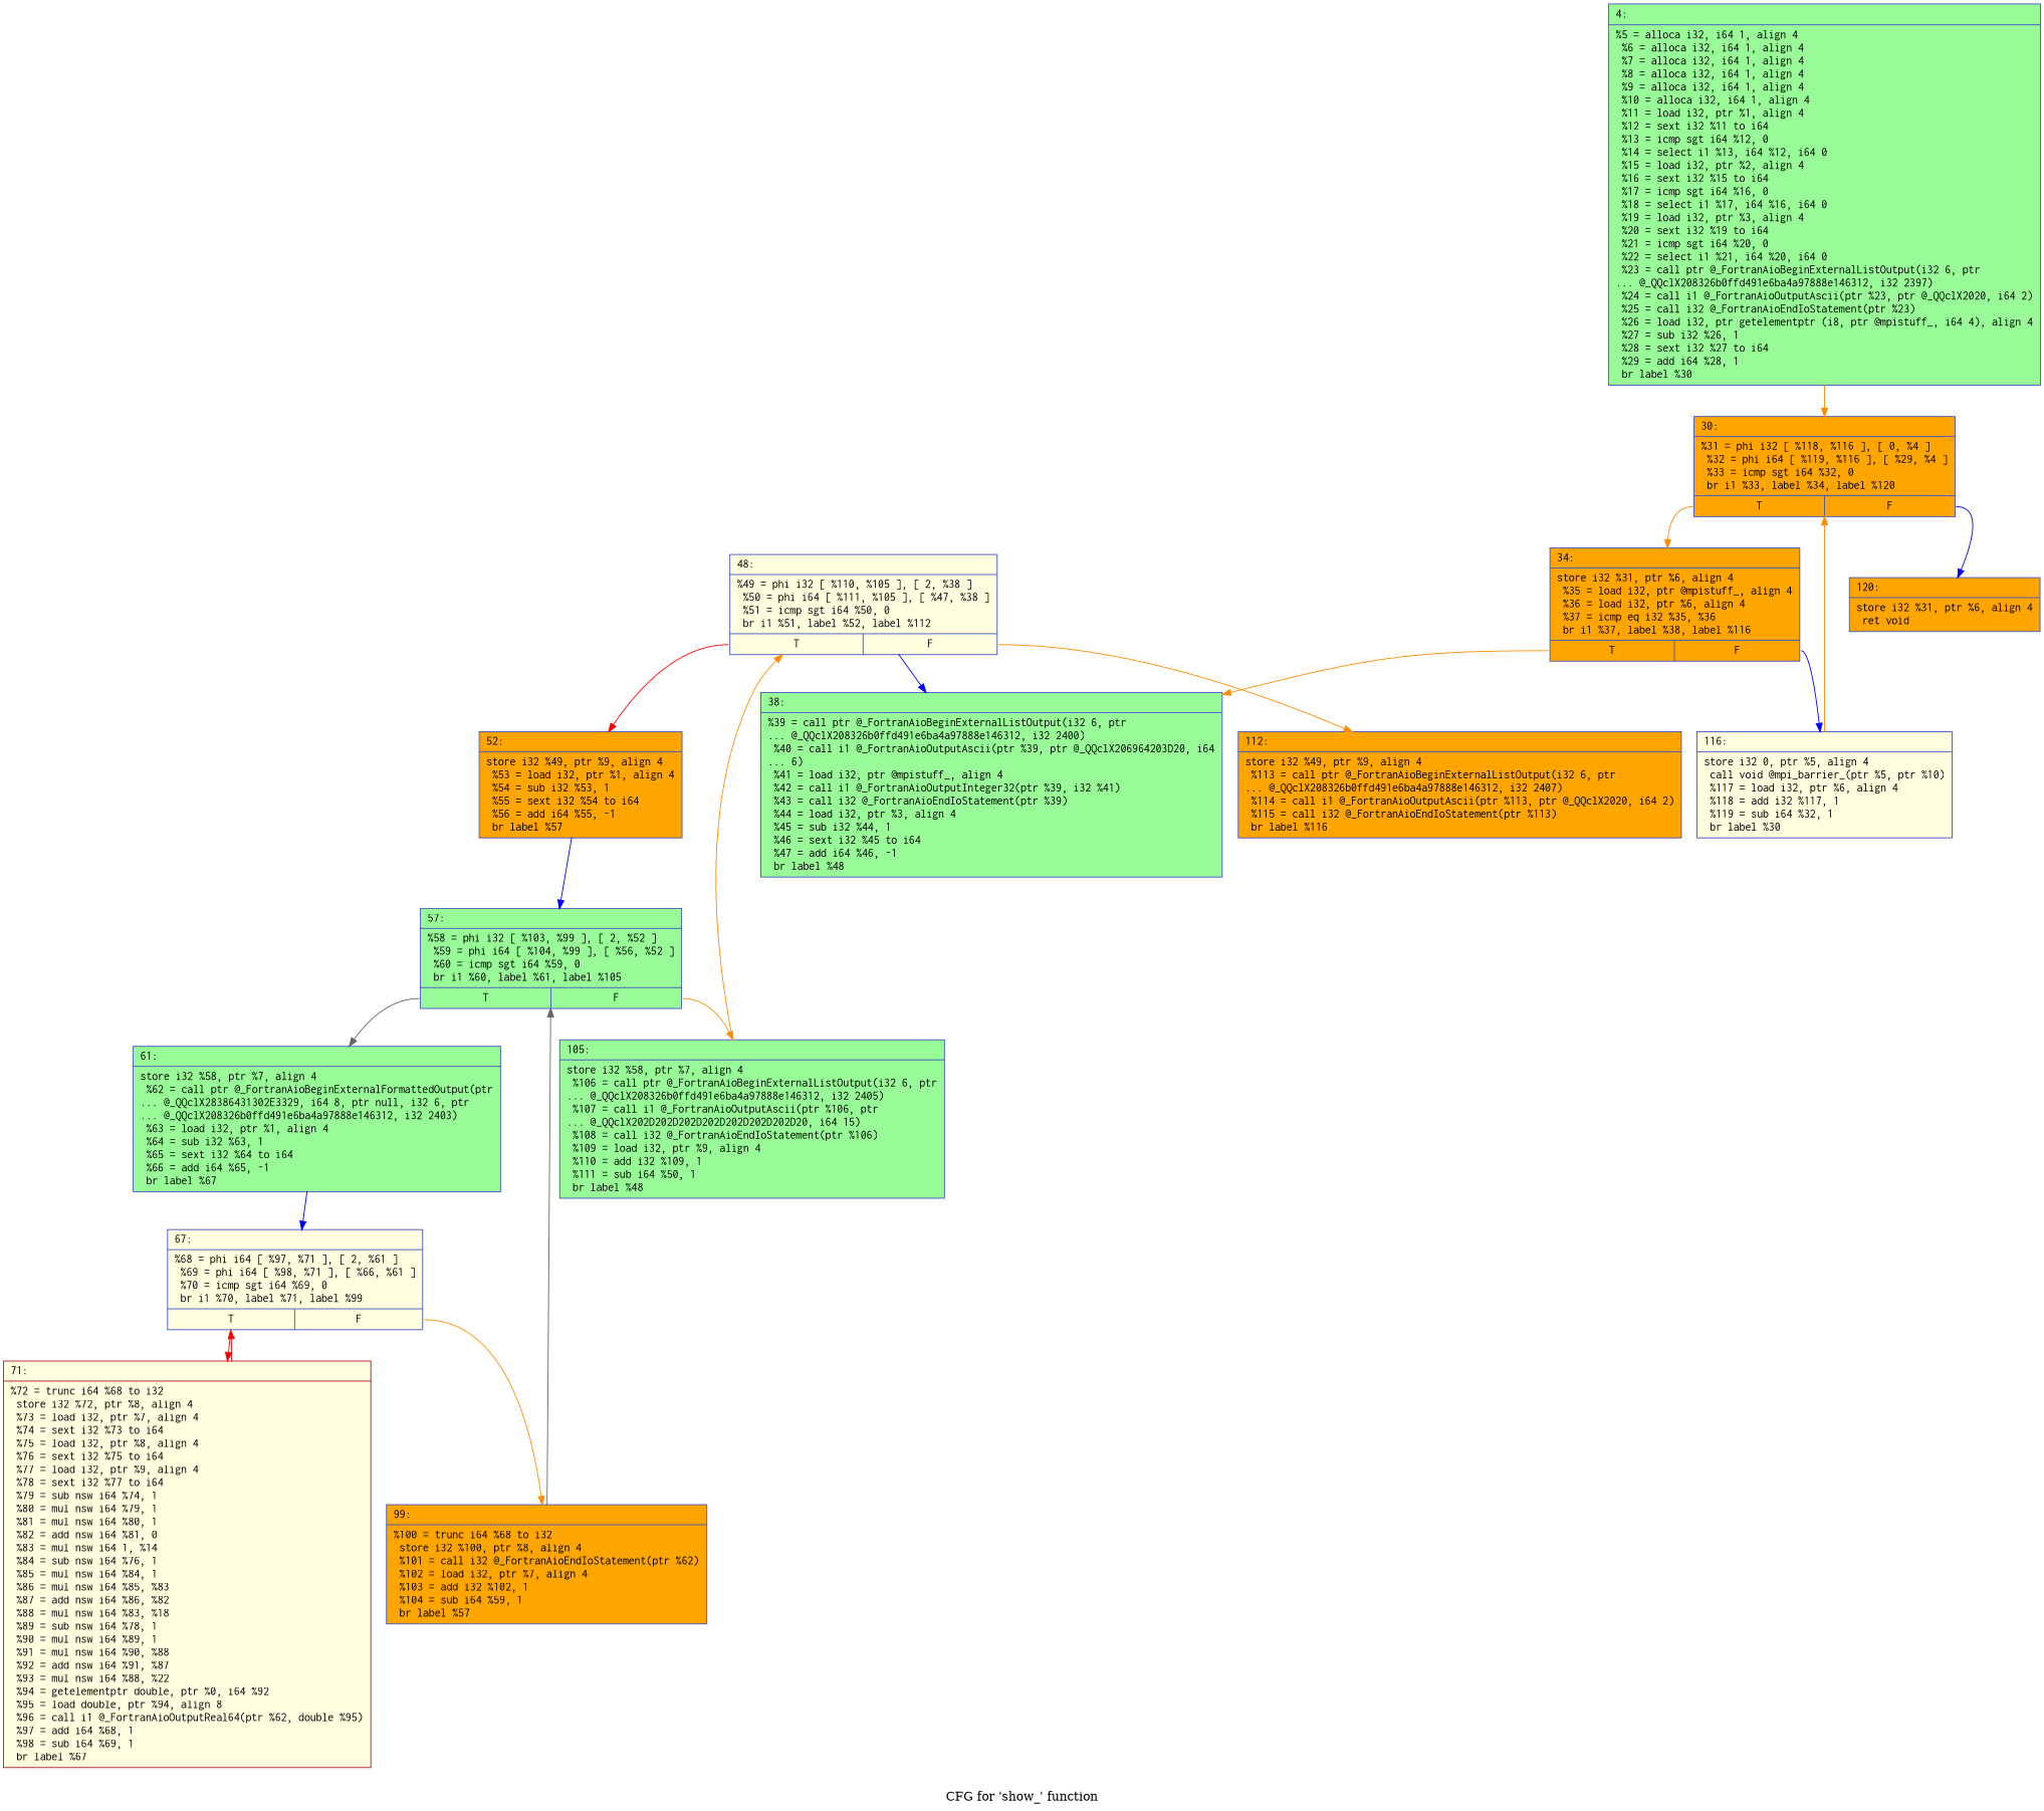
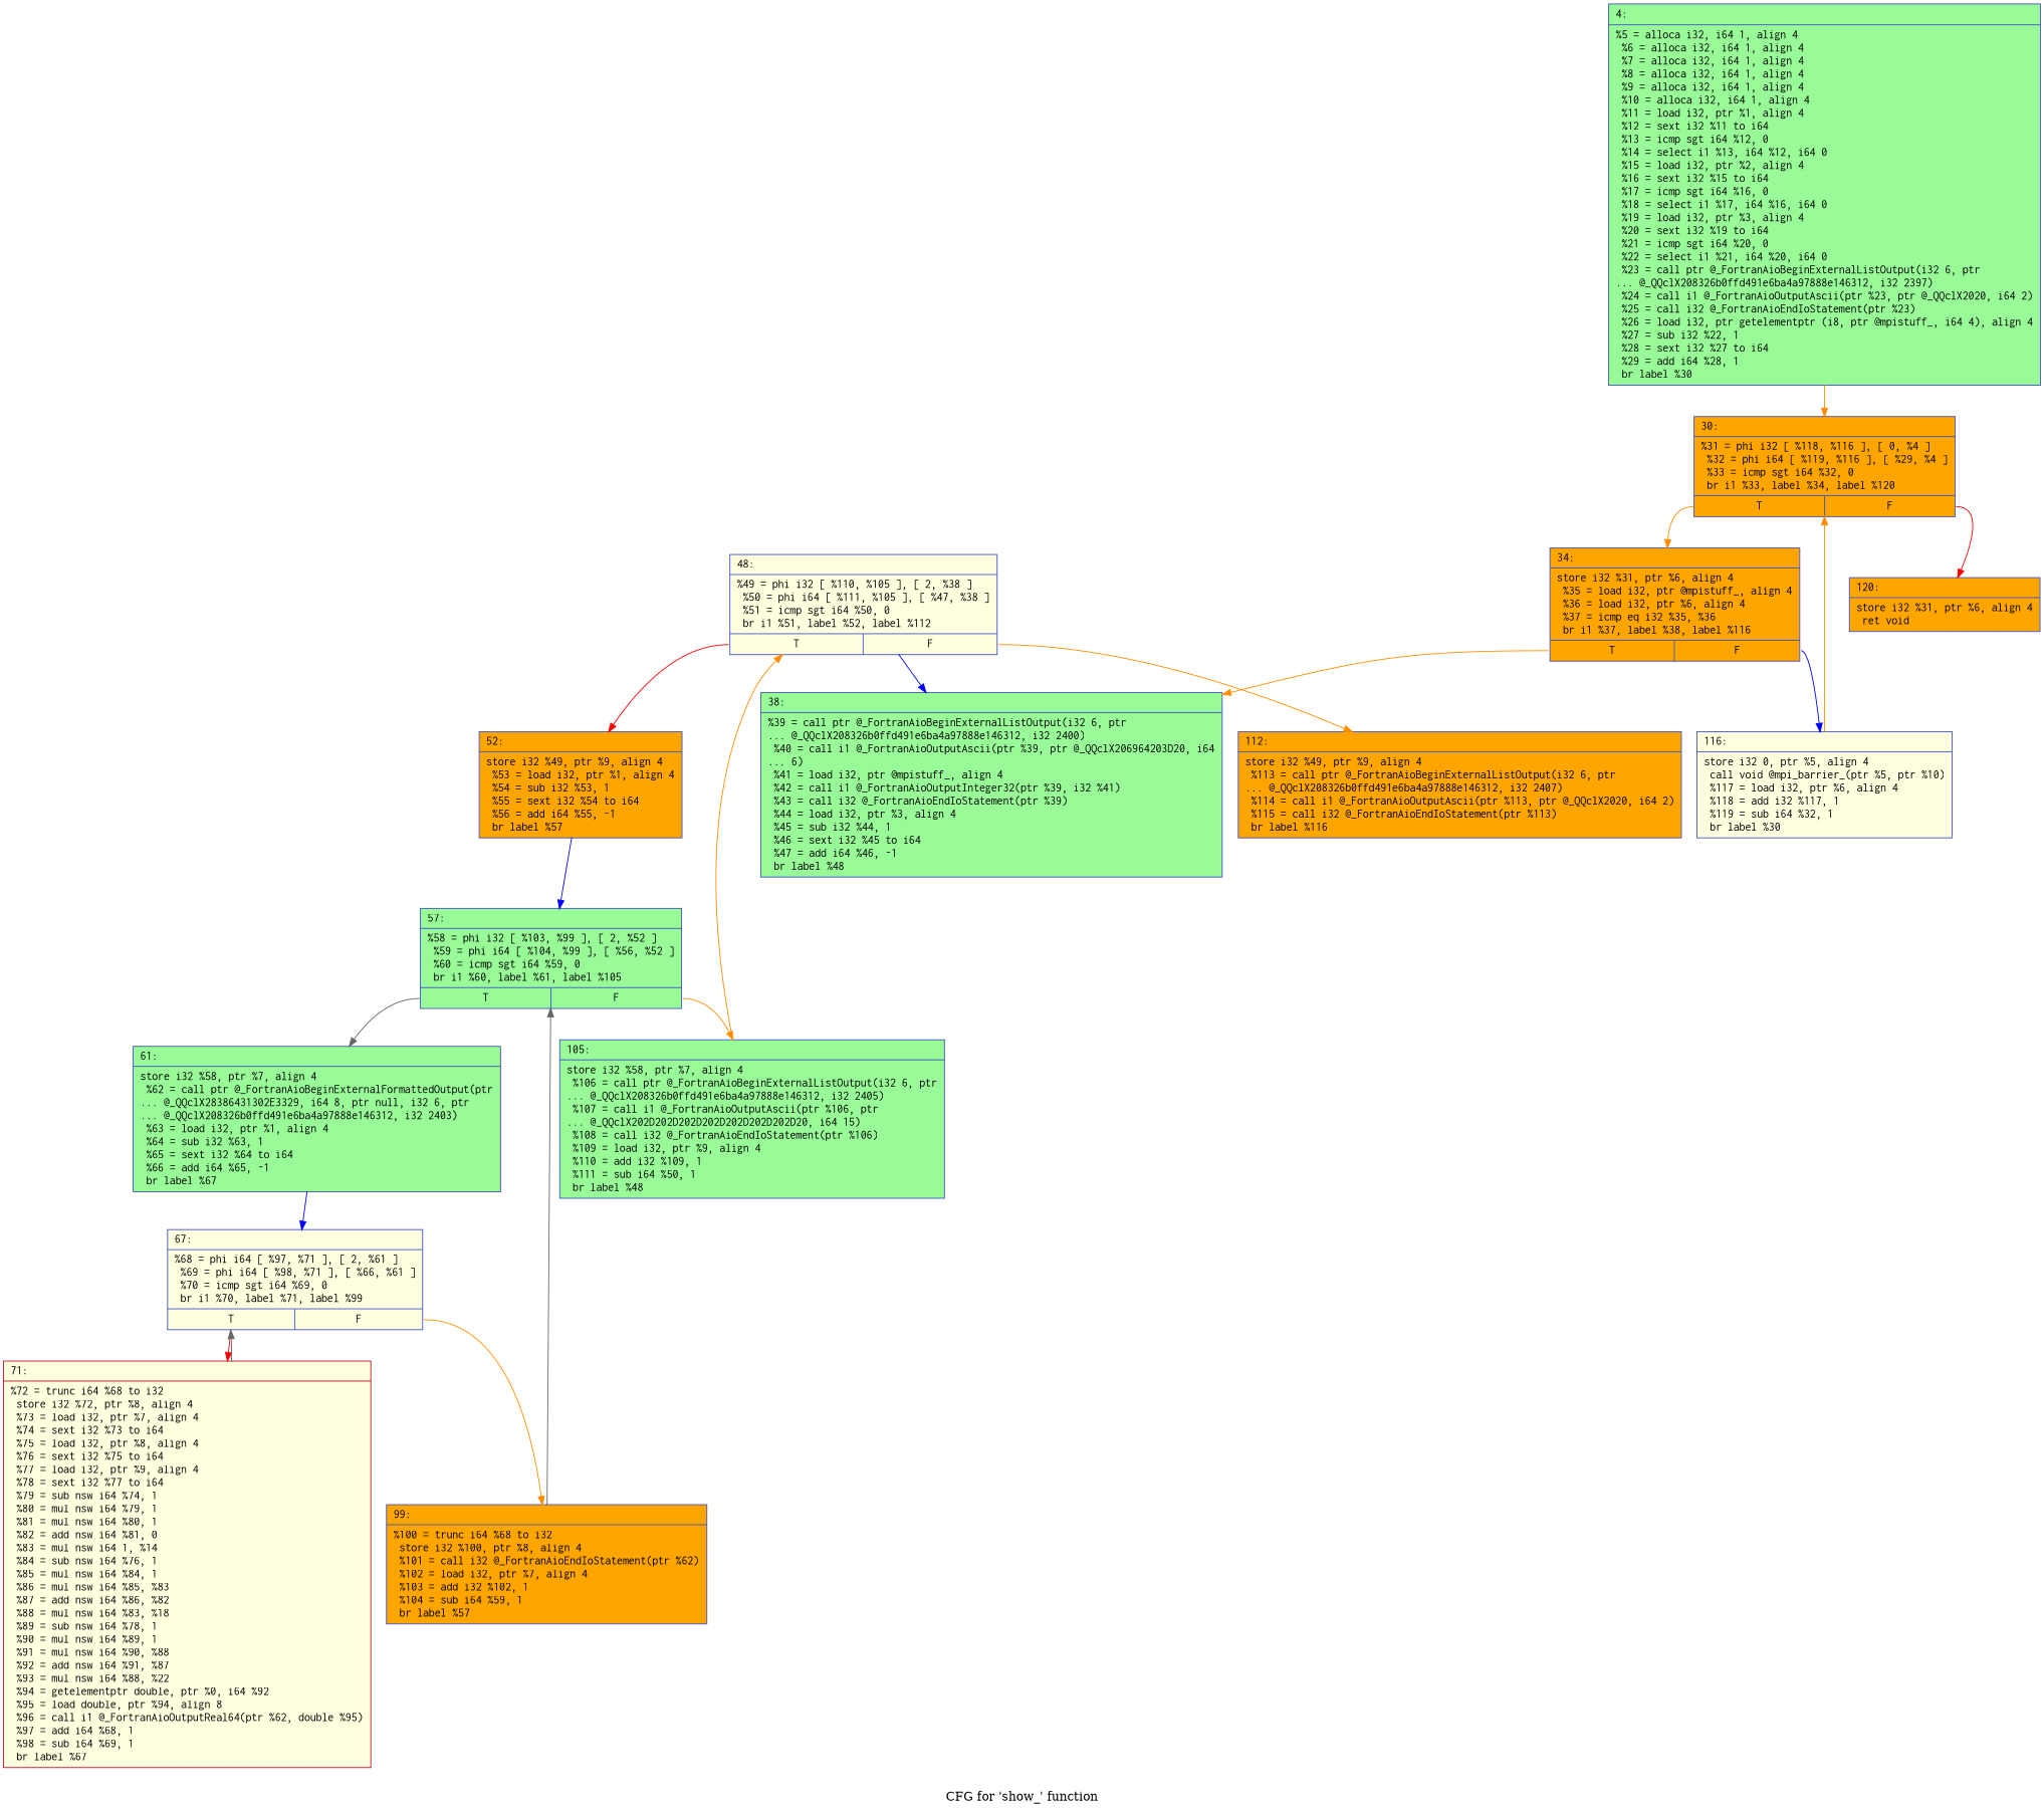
  digraph {
    label="CFG for 'show_' function"
    node [color="#3d50c3ff" fillcolor=orange fontname=Courier shape=record style=filled]
    edge [color=darkorange]
-   n1 [fillcolor=palegreen label="{4:\l|  %5 = alloca i32, i64 1, align 4\l  %6 = alloca i32, i64 1, align 4\l  %7 = alloca i32, i64 1, align 4\l  %8 = alloca i32, i64 1, align 4\l  %9 = alloca i32, i64 1, align 4\l  %10 = alloca i32, i64 1, align 4\l  %11 = load i32, ptr %1, align 4\l  %12 = sext i32 %11 to i64\l  %13 = icmp sgt i64 %12, 0\l  %14 = select i1 %13, i64 %12, i64 0\l  %15 = load i32, ptr %2, align 4\l  %16 = sext i32 %15 to i64\l  %17 = icmp sgt i64 %16, 0\l  %18 = select i1 %17, i64 %16, i64 0\l  %19 = load i32, ptr %3, align 4\l  %20 = sext i32 %19 to i64\l  %21 = icmp sgt i64 %20, 0\l  %22 = select i1 %21, i64 %20, i64 0\l  %23 = call ptr @_FortranAioBeginExternalListOutput(i32 6, ptr\l... @_QQclX208326b0ffd491e6ba4a97888e146312, i32 2397)\l  %24 = call i1 @_FortranAioOutputAscii(ptr %23, ptr @_QQclX2020, i64 2)\l  %25 = call i32 @_FortranAioEndIoStatement(ptr %23)\l  %26 = load i32, ptr getelementptr (i8, ptr @mpistuff_, i64 4), align 4\l  %27 = sub i32 %26, 1\l  %28 = sext i32 %27 to i64\l  %29 = add i64 %28, 1\l  br label %30\l}"]
+   n1 [fillcolor=palegreen label="{4:\l|  %5 = alloca i32, i64 1, align 4\l  %6 = alloca i32, i64 1, align 4\l  %7 = alloca i32, i64 1, align 4\l  %8 = alloca i32, i64 1, align 4\l  %9 = alloca i32, i64 1, align 4\l  %10 = alloca i32, i64 1, align 4\l  %11 = load i32, ptr %1, align 4\l  %12 = sext i32 %11 to i64\l  %13 = icmp sgt i64 %12, 0\l  %14 = select i1 %13, i64 %12, i64 0\l  %15 = load i32, ptr %2, align 4\l  %16 = sext i32 %15 to i64\l  %17 = icmp sgt i64 %16, 0\l  %18 = select i1 %17, i64 %16, i64 0\l  %19 = load i32, ptr %3, align 4\l  %20 = sext i32 %19 to i64\l  %21 = icmp sgt i64 %20, 0\l  %22 = select i1 %21, i64 %20, i64 0\l  %23 = call ptr @_FortranAioBeginExternalListOutput(i32 6, ptr\l... @_QQclX208326b0ffd491e6ba4a97888e146312, i32 2397)\l  %24 = call i1 @_FortranAioOutputAscii(ptr %23, ptr @_QQclX2020, i64 2)\l  %25 = call i32 @_FortranAioEndIoStatement(ptr %23)\l  %26 = load i32, ptr getelementptr (i8, ptr @mpistuff_, i64 4), align 4\l  %27 = sub i32 %22, 1\l  %28 = sext i32 %27 to i64\l  %29 = add i64 %28, 1\l  br label %30\l}"]
    n2 [label="{30:\l|  %31 = phi i32 [ %118, %116 ], [ 0, %4 ]\l  %32 = phi i64 [ %119, %116 ], [ %29, %4 ]\l  %33 = icmp sgt i64 %32, 0\l  br i1 %33, label %34, label %120\l|{<s0>T|<s1>F}}"]
    n3 [label="{34:\l|  store i32 %31, ptr %6, align 4\l  %35 = load i32, ptr @mpistuff_, align 4\l  %36 = load i32, ptr %6, align 4\l  %37 = icmp eq i32 %35, %36\l  br i1 %37, label %38, label %116\l|{<s0>T|<s1>F}}"]
    n4 [label="{120:\l|  store i32 %31, ptr %6, align 4\l  ret void\l}"]
    n5 [fillcolor=palegreen label="{38:\l|  %39 = call ptr @_FortranAioBeginExternalListOutput(i32 6, ptr\l... @_QQclX208326b0ffd491e6ba4a97888e146312, i32 2400)\l  %40 = call i1 @_FortranAioOutputAscii(ptr %39, ptr @_QQclX206964203D20, i64\l... 6)\l  %41 = load i32, ptr @mpistuff_, align 4\l  %42 = call i1 @_FortranAioOutputInteger32(ptr %39, i32 %41)\l  %43 = call i32 @_FortranAioEndIoStatement(ptr %39)\l  %44 = load i32, ptr %3, align 4\l  %45 = sub i32 %44, 1\l  %46 = sext i32 %45 to i64\l  %47 = add i64 %46, -1\l  br label %48\l}"]
    n6 [fillcolor=lightyellow label="{116:\l|  store i32 0, ptr %5, align 4\l  call void @mpi_barrier_(ptr %5, ptr %10)\l  %117 = load i32, ptr %6, align 4\l  %118 = add i32 %117, 1\l  %119 = sub i64 %32, 1\l  br label %30\l}"]
    n7 [fillcolor=lightyellow label="{48:\l|  %49 = phi i32 [ %110, %105 ], [ 2, %38 ]\l  %50 = phi i64 [ %111, %105 ], [ %47, %38 ]\l  %51 = icmp sgt i64 %50, 0\l  br i1 %51, label %52, label %112\l|{<s0>T|<s1>F}}"]
    n8 [label="{52:\l|  store i32 %49, ptr %9, align 4\l  %53 = load i32, ptr %1, align 4\l  %54 = sub i32 %53, 1\l  %55 = sext i32 %54 to i64\l  %56 = add i64 %55, -1\l  br label %57\l}"]
    n9 [label="{112:\l|  store i32 %49, ptr %9, align 4\l  %113 = call ptr @_FortranAioBeginExternalListOutput(i32 6, ptr\l... @_QQclX208326b0ffd491e6ba4a97888e146312, i32 2407)\l  %114 = call i1 @_FortranAioOutputAscii(ptr %113, ptr @_QQclX2020, i64 2)\l  %115 = call i32 @_FortranAioEndIoStatement(ptr %113)\l  br label %116\l}"]
    n10 [fillcolor=palegreen label="{57:\l|  %58 = phi i32 [ %103, %99 ], [ 2, %52 ]\l  %59 = phi i64 [ %104, %99 ], [ %56, %52 ]\l  %60 = icmp sgt i64 %59, 0\l  br i1 %60, label %61, label %105\l|{<s0>T|<s1>F}}"]
    n11 [fillcolor=palegreen label="{61:\l|  store i32 %58, ptr %7, align 4\l  %62 = call ptr @_FortranAioBeginExternalFormattedOutput(ptr\l... @_QQclX28386431302E3329, i64 8, ptr null, i32 6, ptr\l... @_QQclX208326b0ffd491e6ba4a97888e146312, i32 2403)\l  %63 = load i32, ptr %1, align 4\l  %64 = sub i32 %63, 1\l  %65 = sext i32 %64 to i64\l  %66 = add i64 %65, -1\l  br label %67\l}"]
    n12 [fillcolor=palegreen label="{105:\l|  store i32 %58, ptr %7, align 4\l  %106 = call ptr @_FortranAioBeginExternalListOutput(i32 6, ptr\l... @_QQclX208326b0ffd491e6ba4a97888e146312, i32 2405)\l  %107 = call i1 @_FortranAioOutputAscii(ptr %106, ptr\l... @_QQclX202D202D202D202D202D202D202D20, i64 15)\l  %108 = call i32 @_FortranAioEndIoStatement(ptr %106)\l  %109 = load i32, ptr %9, align 4\l  %110 = add i32 %109, 1\l  %111 = sub i64 %50, 1\l  br label %48\l}"]
    n13 [fillcolor=lightyellow label="{67:\l|  %68 = phi i64 [ %97, %71 ], [ 2, %61 ]\l  %69 = phi i64 [ %98, %71 ], [ %66, %61 ]\l  %70 = icmp sgt i64 %69, 0\l  br i1 %70, label %71, label %99\l|{<s0>T|<s1>F}}"]
    n14 [color="#b70d28ff" fillcolor=lightyellow label="{71:\l|  %72 = trunc i64 %68 to i32\l  store i32 %72, ptr %8, align 4\l  %73 = load i32, ptr %7, align 4\l  %74 = sext i32 %73 to i64\l  %75 = load i32, ptr %8, align 4\l  %76 = sext i32 %75 to i64\l  %77 = load i32, ptr %9, align 4\l  %78 = sext i32 %77 to i64\l  %79 = sub nsw i64 %74, 1\l  %80 = mul nsw i64 %79, 1\l  %81 = mul nsw i64 %80, 1\l  %82 = add nsw i64 %81, 0\l  %83 = mul nsw i64 1, %14\l  %84 = sub nsw i64 %76, 1\l  %85 = mul nsw i64 %84, 1\l  %86 = mul nsw i64 %85, %83\l  %87 = add nsw i64 %86, %82\l  %88 = mul nsw i64 %83, %18\l  %89 = sub nsw i64 %78, 1\l  %90 = mul nsw i64 %89, 1\l  %91 = mul nsw i64 %90, %88\l  %92 = add nsw i64 %91, %87\l  %93 = mul nsw i64 %88, %22\l  %94 = getelementptr double, ptr %0, i64 %92\l  %95 = load double, ptr %94, align 8\l  %96 = call i1 @_FortranAioOutputReal64(ptr %62, double %95)\l  %97 = add i64 %68, 1\l  %98 = sub i64 %69, 1\l  br label %67\l}"]
    n15 [label="{99:\l|  %100 = trunc i64 %68 to i32\l  store i32 %100, ptr %8, align 4\l  %101 = call i32 @_FortranAioEndIoStatement(ptr %62)\l  %102 = load i32, ptr %7, align 4\l  %103 = add i32 %102, 1\l  %104 = sub i64 %59, 1\l  br label %57\l}"]
    n1 -> n2
    n2 -> n3 [tailport=s0]
-   n2 -> n4 [color=blue tailport=s1]
+   n2 -> n4 [color=red tailport=s1]
    n3 -> n5 [tailport=s0]
    n3 -> n6 [color=blue tailport=s1]
    n6 -> n2
    n7 -> n5 [color=blue]
    n7 -> n8 [color=red tailport=s0]
    n7 -> n9 [tailport=s1]
    n8 -> n10 [color=blue]
    n10 -> n11 [color=gray40 tailport=s0]
    n10 -> n12 [tailport=s1]
    n11 -> n13 [color=blue]
    n12 -> n7
    n13 -> n14 [color=red tailport=s0]
    n13 -> n15 [tailport=s1]
-   n14 -> n13 [color=red]
+   n14 -> n13 [color=gray40]
    n15 -> n10 [color=gray40]
  }
